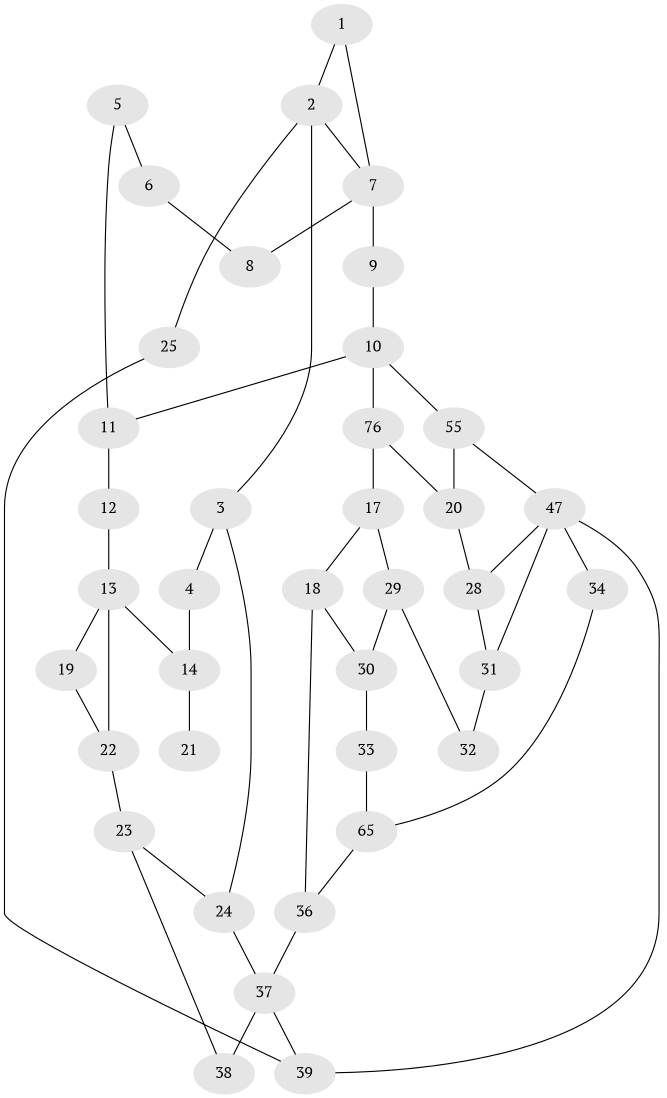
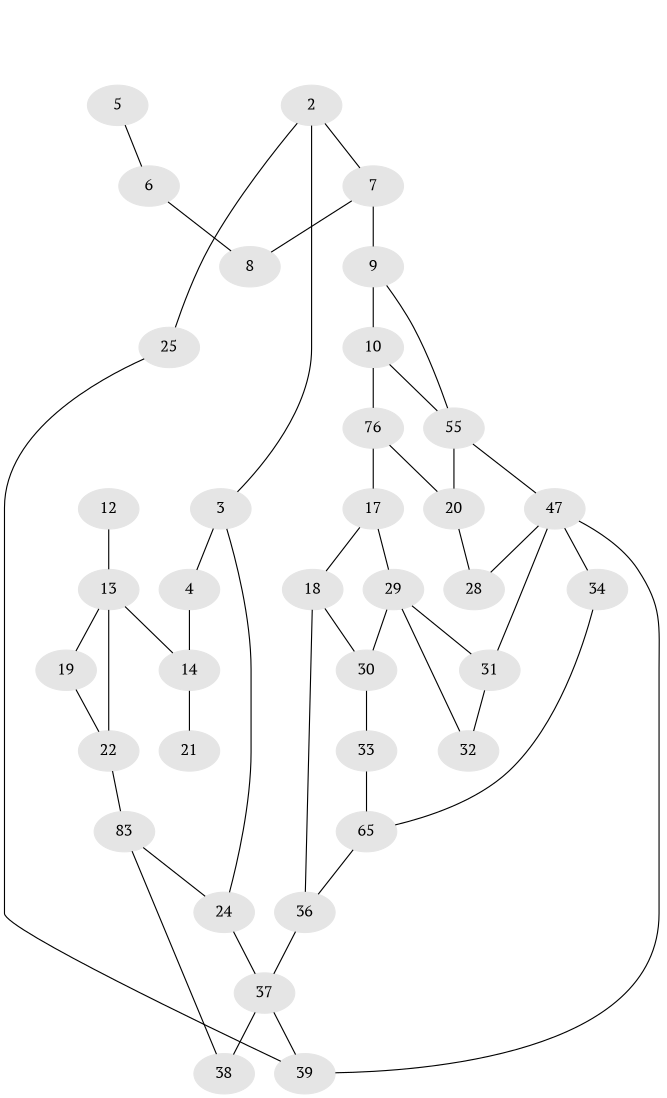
  graph {
    fontname="PT Serif"
    node [color=gray90 fontname="PT Serif" style=filled]
    edge [fontname="PT Serif" weight=1.0]
-   1
    2
    7
    3
    25
    8
    9
    4
    24
    39
    14
    37
    5
    6
-   11
    12
    13
    21
    10
    n20 [label=55]
    n21 [label=76]
    20
    n23 [label=47]
    17
    19
    22
    28
    31
    34
    18
    29
    30
    36
    32
    33
-   23
+   23 [label=83]
    38
    n38 [label=65]
-   1 -- 2
-   1 -- 7
    2 -- 7
    2 -- 3
    2 -- 25
    7 -- 8 [weight=2.0]
    7 -- 9 [weight=2.0]
    3 -- 4 [weight=2.0]
    3 -- 24
    25 -- 39
    9 -- 10
+   9 -- n20
    4 -- 14
    24 -- 37
    14 -- 21
    37 -- 39
    37 -- 38 [weight=2.0]
    5 -- 6 [weight=2.0]
-   5 -- 11 [weight=2.0]
    6 -- 8
-   11 -- 12
    12 -- 13
    13 -- 14
    13 -- 19
    13 -- 22 [weight=2.0]
-   10 -- 11 [weight=2.0]
    10 -- n20
    10 -- n21
    n20 -- 20
    n20 -- n23
    n21 -- 20
    n21 -- 17
    20 -- 28
    n23 -- 39
    n23 -- 28
    n23 -- 31
    n23 -- 34 [weight=2.0]
    17 -- 18
    17 -- 29
    19 -- 22 [weight=2.0]
    22 -- 23 [weight=2.0]
-   28 -- 31
+   29 -- 31
    31 -- 32
    34 -- n38
    18 -- 30
    18 -- 36 [weight=2.0]
    29 -- 30
    29 -- 32
    30 -- 33
    36 -- 37 [weight=2.0]
    33 -- n38
    23 -- 24
    23 -- 38
    n38 -- 36
  }
